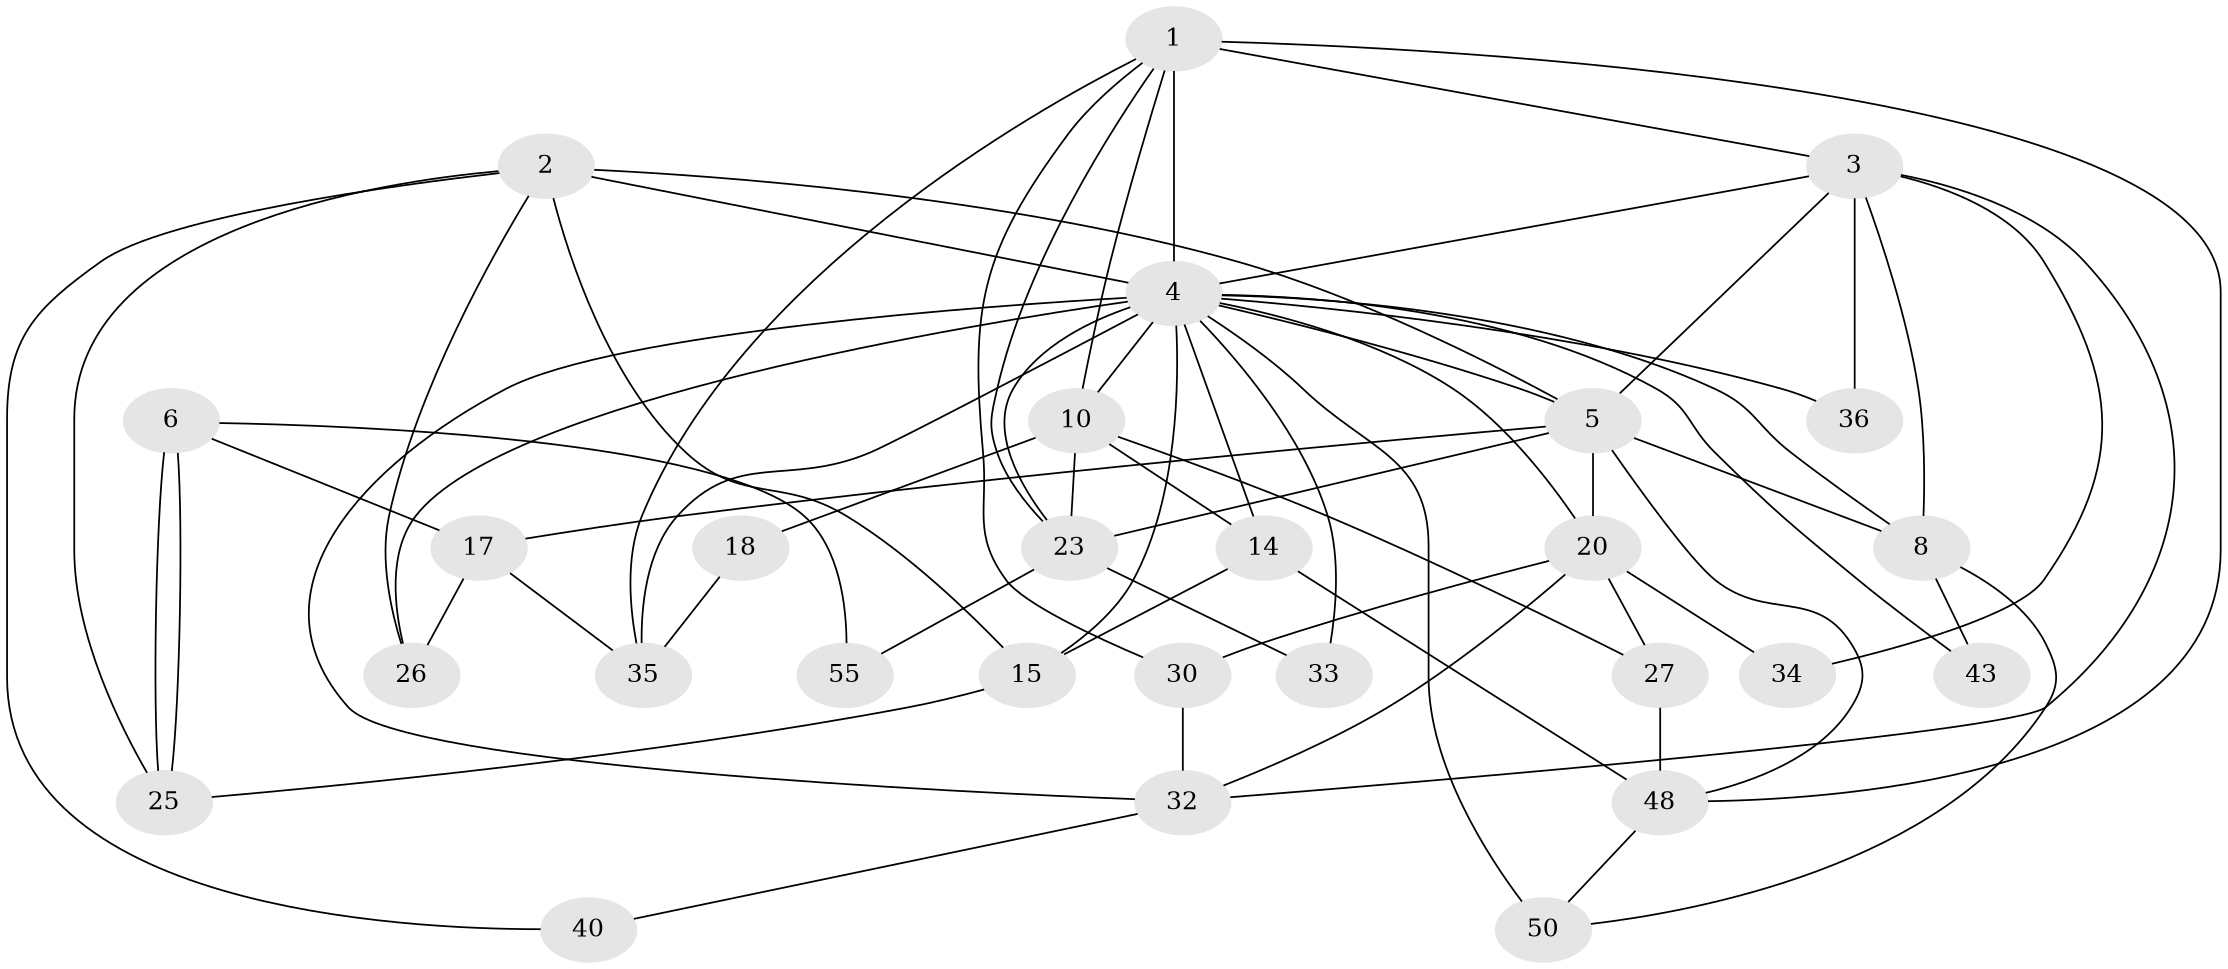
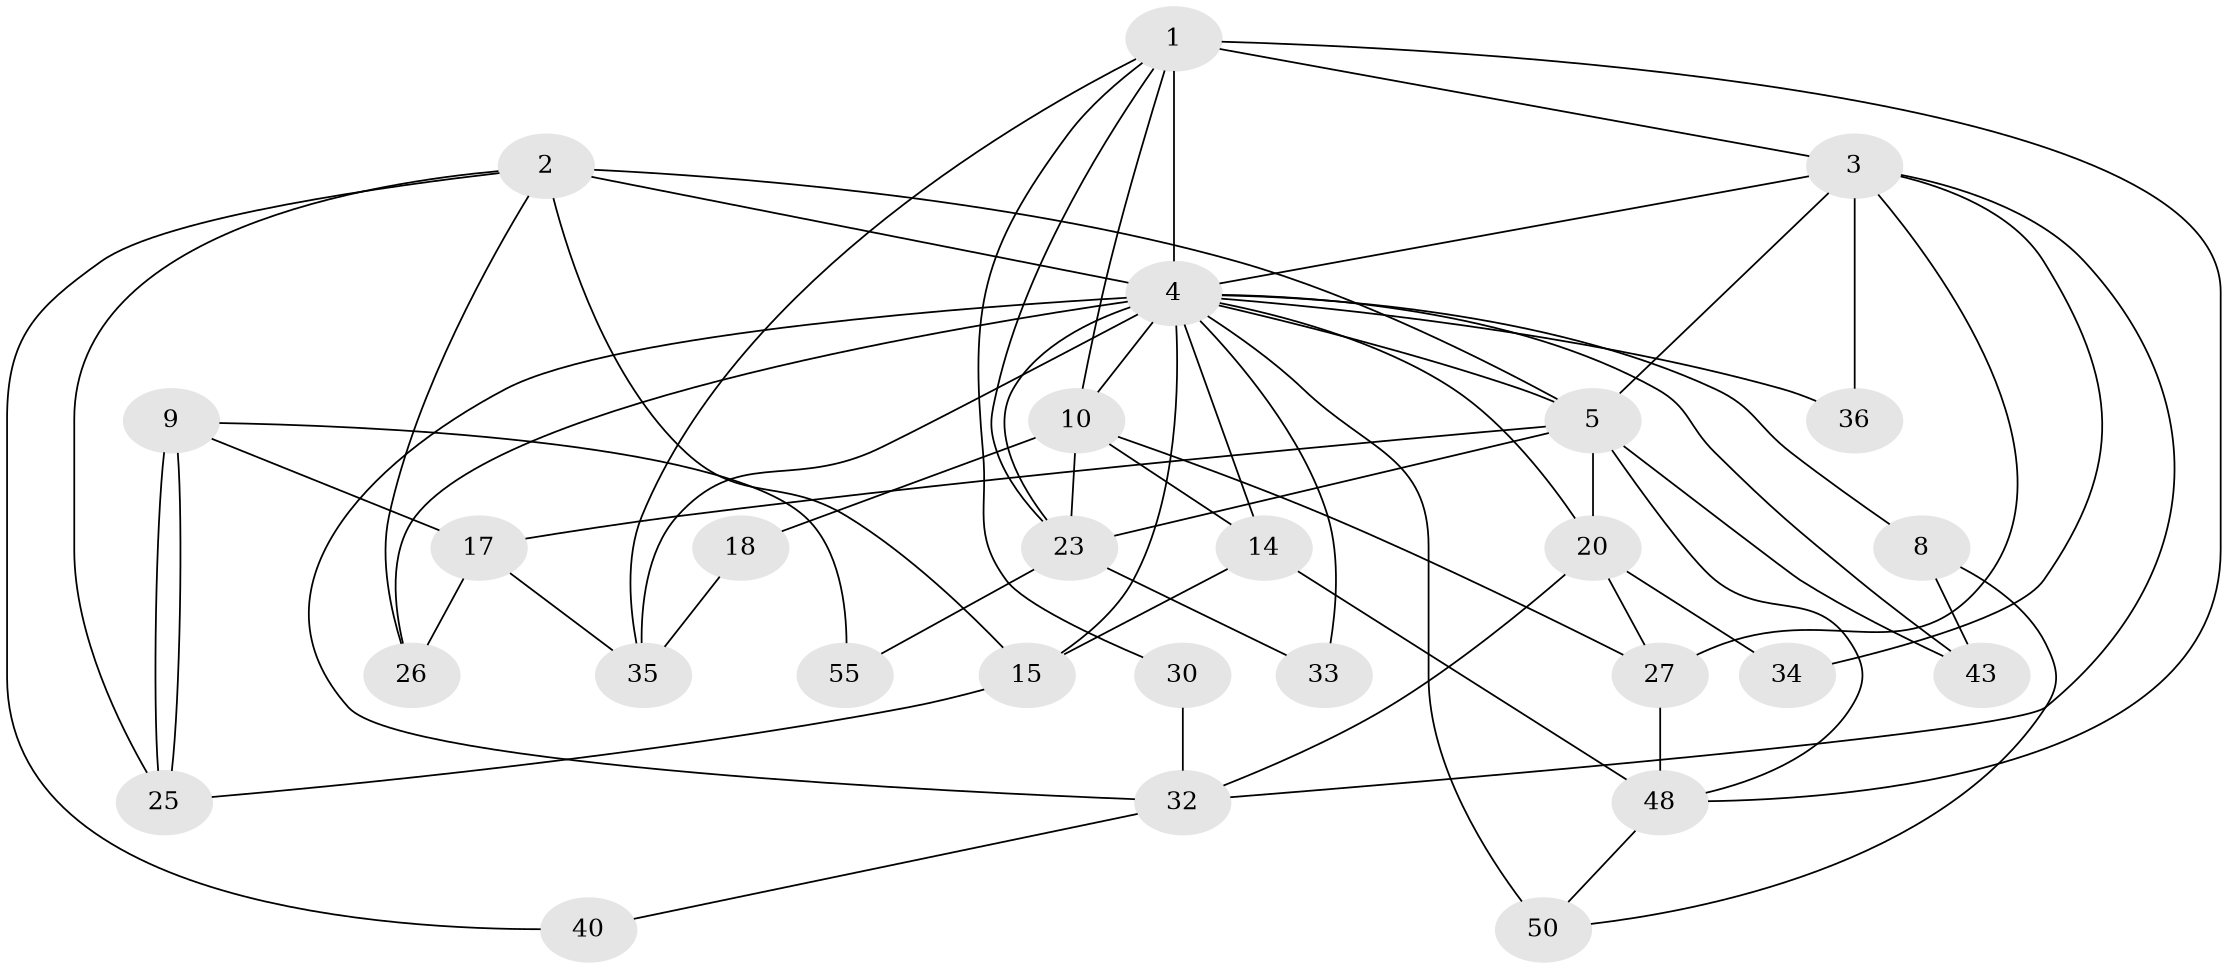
  graph {
    node [color=gray90 style=filled]
    1 [super="+54+11"]
    3 [super="+56"]
    4 [super="+21+9+10+24"]
    n4 [label=10 super="+22"]
    23 [super="+41"]
    30
    35
    48 [super="+51"]
    5 [super="+16+28"]
    27
    32
    34
    36
    15
    26
    8
    14 [super="+46"]
    20 [super="+29"]
    33
    43
    50
    18
    55
    2 [super="+39+7"]
    25
    40
    17
-   6
+   6 [label=9]
    1 -- 3
    1 -- 4 [weight=4]
    1 -- n4
    1 -- 23
    1 -- 30
    1 -- 35
    1 -- 48
    3 -- 4
    3 -- 5 [weight=2]
-   3 -- 8
+   3 -- 27
    3 -- 32
    3 -- 34
    3 -- 36
    4 -- n4
    4 -- 23
    4 -- 35 [weight=3]
    4 -- 5
    4 -- 32
    4 -- 36
    4 -- 15
    4 -- 26
    4 -- 8
    4 -- 14
    4 -- 20
    4 -- 33
    4 -- 43
    4 -- 50 [weight=2]
    n4 -- 23
    n4 -- 27
    n4 -- 14
    n4 -- 18
    23 -- 33
    23 -- 55
    30 -- 32
    48 -- 50
    5 -- 23
    5 -- 48
    5 -- 20
-   5 -- 8
+   5 -- 43
    5 -- 17
    27 -- 48 [weight=2]
    32 -- 40
    15 -- 25
    8 -- 43
    8 -- 50
    14 -- 48
    14 -- 15
-   20 -- 30
    20 -- 27
    20 -- 32
    20 -- 34
    18 -- 35
    2 -- 4 [weight=3]
    2 -- 5
    2 -- 15
    2 -- 26
    2 -- 25 [weight=2]
    2 -- 40
    17 -- 35
    17 -- 26
    6 -- 55
    6 -- 25
    6 -- 25
    6 -- 17
  }
